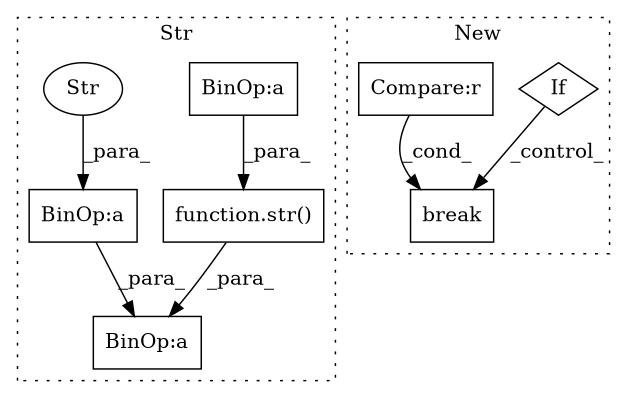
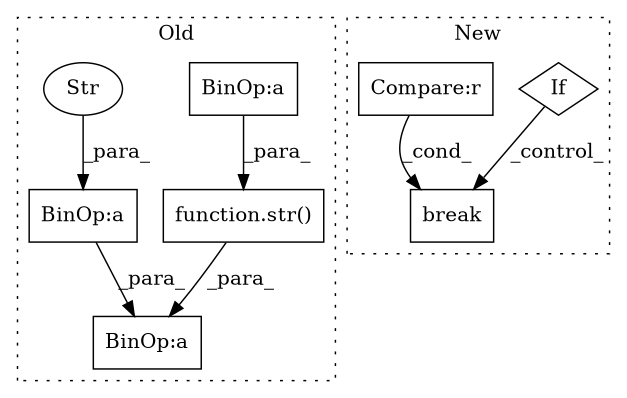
  digraph {
    node [a=82 l=3 shape=box]
    n1 [a=75 l="4,1" label="function.str()" s="38931,38967"]
    n2 [label="BinOp:a" s=38953]
    n3 [l=9 label="BinOp:a" s=38970]
    n4 [l=27 label="BinOp:a" s=38596]
    n5 [a=66 l=9 label=Str s=38623 shape=ellipse]
    n6 [a=94 l=5 label=break s=41202]
    n7 [a=96 label=If s=41173 shape=diamond]
    n8 [a=40 l=12 label="Compare:r" s=41176]
    subgraph cluster_1 {
-     label=Str
+     label=Old
      style=dotted
      n1
      n2
      n3
      n4
      n5
    }
    subgraph cluster_2 {
      label=New
      style=dotted
      n6
      n7
      n8
    }
    n1 -> n3 [label=_para_]
    n2 -> n1 [label=_para_]
    n4 -> n3 [label=_para_]
    n5 -> n4 [label=_para_]
    n7 -> n6 [label=_control_]
    n8 -> n6 [label=_cond_]
  }
